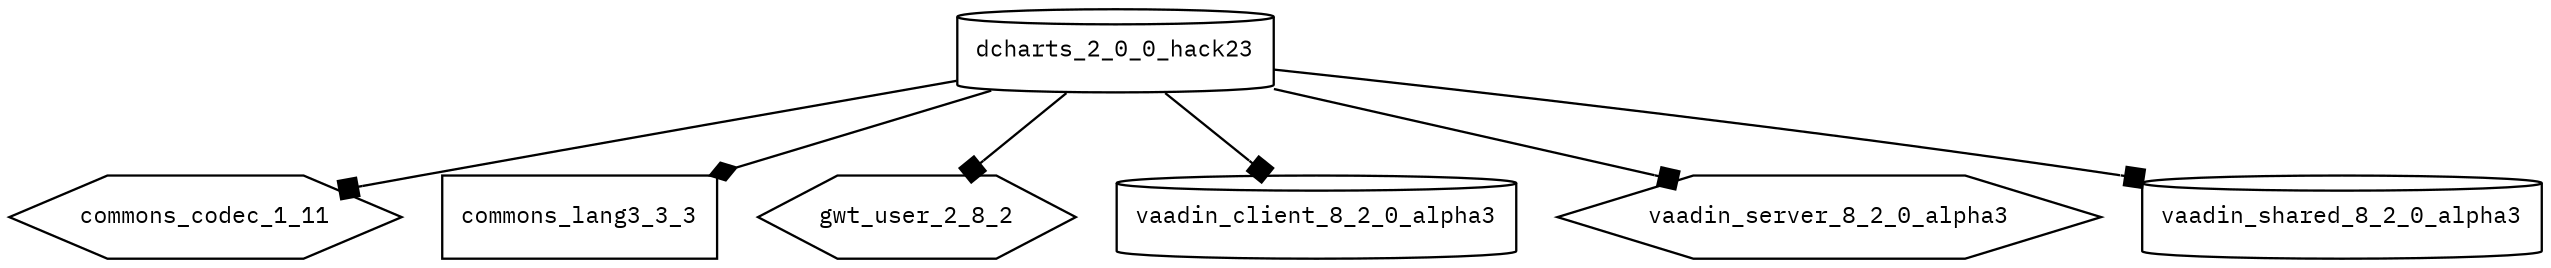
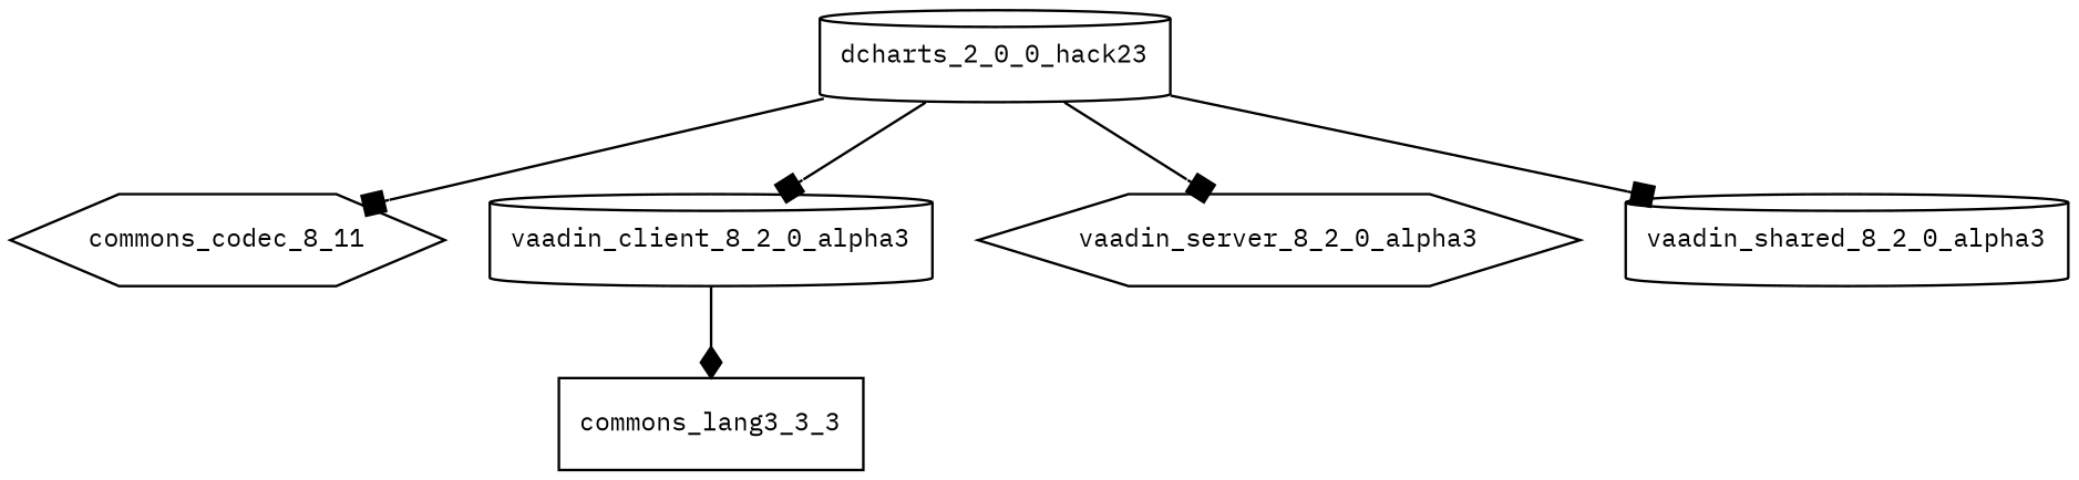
  digraph {
    fontname="IBM Plex Mono"
    node [fontname="IBM Plex Mono" fontsize=10.0 shape=cylinder]
    edge [arrowhead=box fontname="IBM Plex Mono"]
    dcharts_2_0_0_hack23
-   commons_codec_1_11 [shape=hexagon]
+   commons_codec_1_11 [shape=hexagon label=commons_codec_8_11]
    n3 [label=commons_lang3_3_3 shape=box]
-   gwt_user_2_8_2 [shape=hexagon]
    vaadin_client_8_2_0_alpha3
    vaadin_server_8_2_0_alpha3 [shape=hexagon]
    vaadin_shared_8_2_0_alpha3
    dcharts_2_0_0_hack23 -> commons_codec_1_11
-   dcharts_2_0_0_hack23 -> n3 [arrowhead=diamond]
-   dcharts_2_0_0_hack23 -> gwt_user_2_8_2
+   vaadin_client_8_2_0_alpha3 -> n3 [arrowhead=diamond]
    dcharts_2_0_0_hack23 -> vaadin_client_8_2_0_alpha3
    dcharts_2_0_0_hack23 -> vaadin_server_8_2_0_alpha3
    dcharts_2_0_0_hack23 -> vaadin_shared_8_2_0_alpha3
  }
